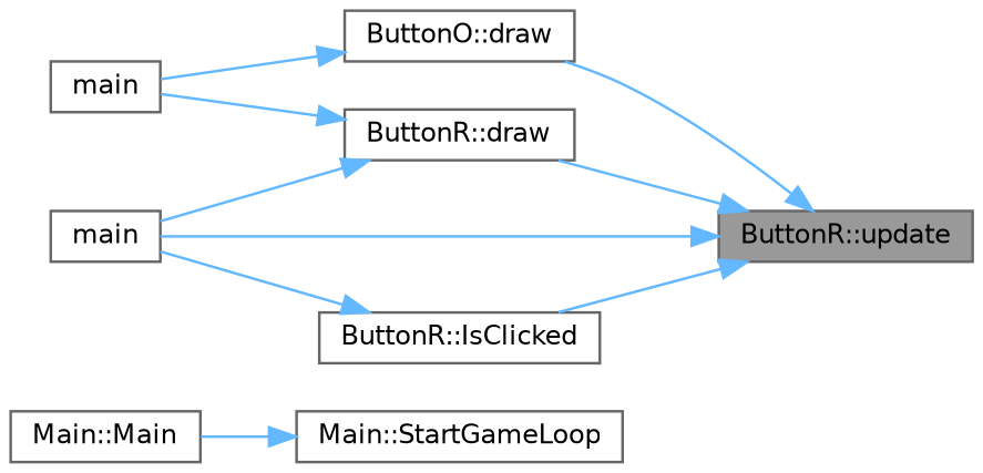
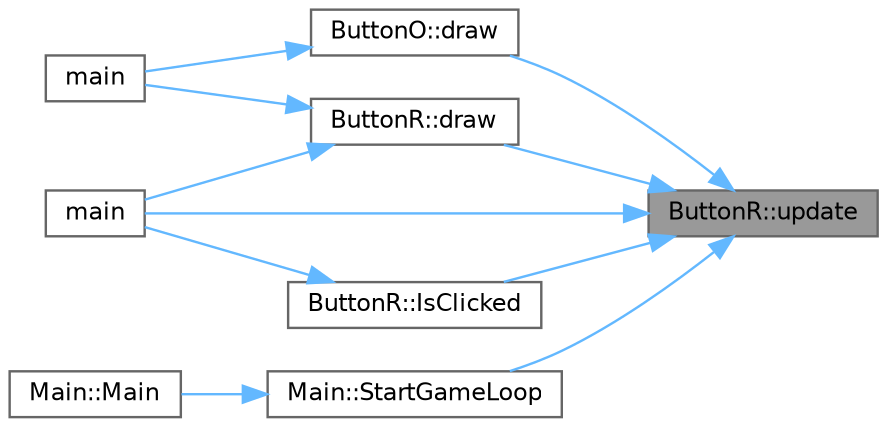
  digraph {
    rankdir=RL
    node [color=grey40 fillcolor=white fontname=Helvetica fontsize=10 shape=box style=filled]
    edge [color=steelblue1 dir=back fontname=Helvetica fontsize=10 labelfontname=Helvetica labelfontsize=10 style=solid]
    n1 [color=gray40 fillcolor=grey60 fontcolor=black height=0.2 label="ButtonR::update" width=0.4]
    n2 [height=0.2 label="ButtonO::draw" width=0.4]
    n3 [height=0.2 label="ButtonR::draw" width=0.4]
    n4 [height=0.2 label=main width=0.4]
    n5 [height=0.2 label="Main::StartGameLoop" width=0.4]
    n6 [height=0.2 label="ButtonR::IsClicked" width=0.4]
    n7 [height=0.2 label=main width=0.4]
    n8 [height=0.2 label="Main::Main" width=0.4]
    n1 -> n2
    n1 -> n3
    n1 -> n4
+   n1 -> n5
    n1 -> n6
    n2 -> n7
    n3 -> n4
    n3 -> n7
    n5 -> n8
    n6 -> n4
  }
